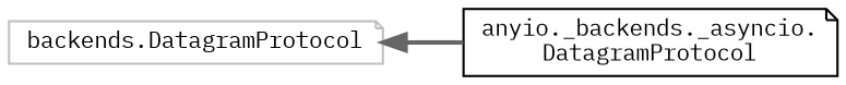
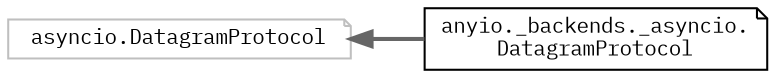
  digraph {
    rankdir=LR
    fontname="IBM Plex Mono"
    node [fillcolor=white fontname="IBM Plex Mono" fontsize=10 shape=note style=filled]
-   n1 [color=grey75 height=0.2 label="backends.DatagramProtocol" width=0.4]
+   n1 [color=grey75 height=0.2 label="asyncio.DatagramProtocol" width=0.4]
    n2 [color=black height=0.2 label="anyio._backends._asyncio.\lDatagramProtocol" width=0.4]
    n1 -> n2 [color=gray40 dir=back fontname="IBM Plex Mono" fontsize=10 labelfontname=Helvetica labelfontsize=10 style=bold]
  }
